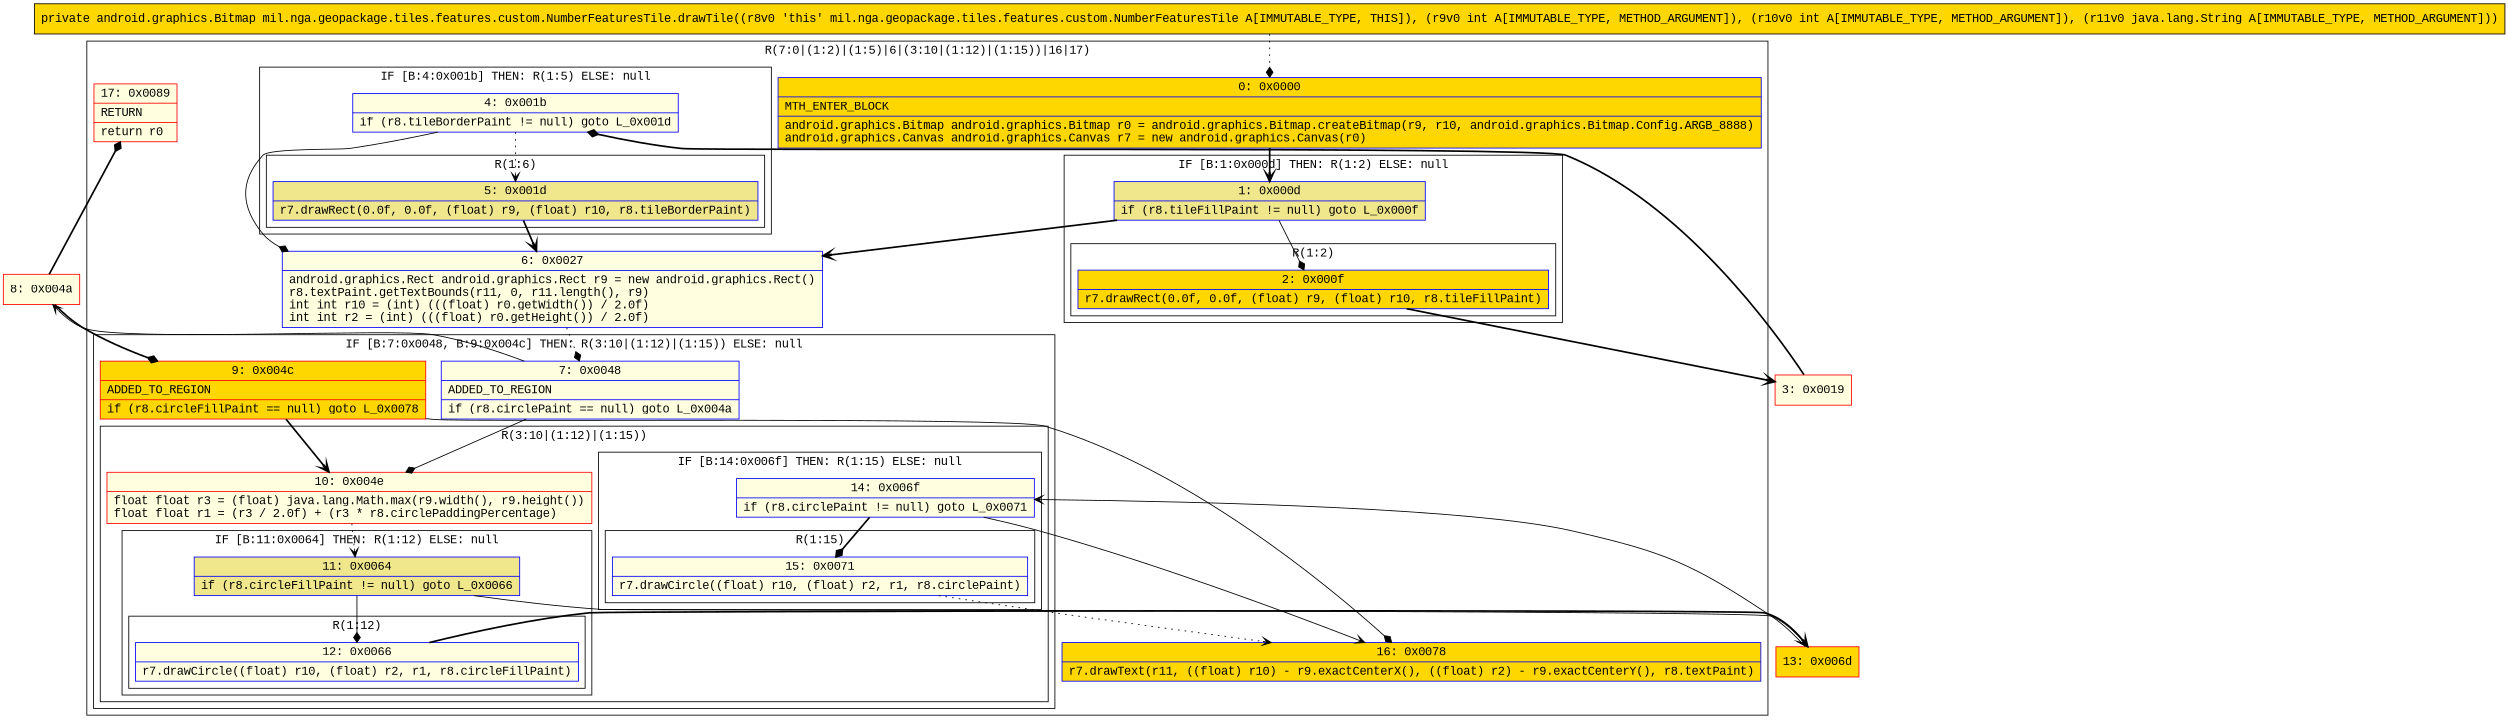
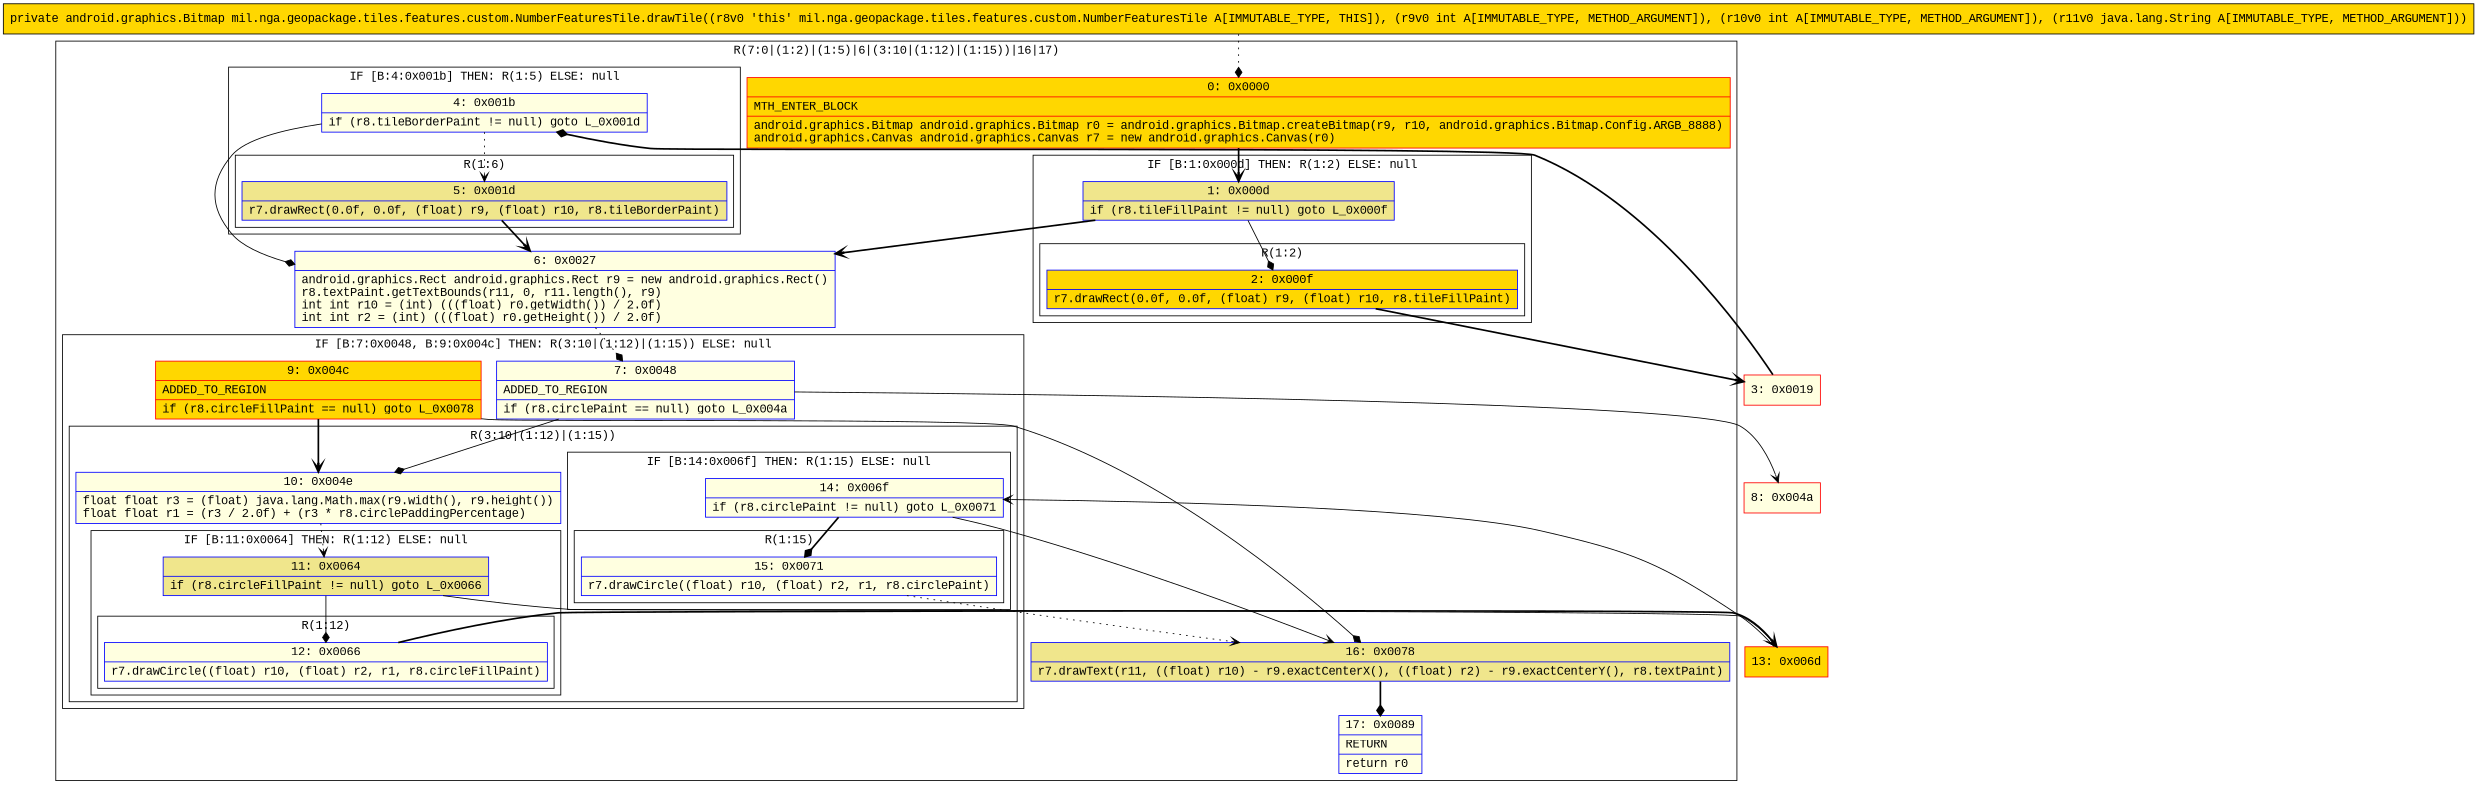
  digraph {
    fontname="Liberation Mono"
    node [color=blue fillcolor=lightyellow fontname="Liberation Mono" shape=record style=filled]
    edge [arrowhead=vee fontname="Liberation Mono" style=bold]
    n1 [fillcolor=gold label="{2\:\ 0x000f|r7.drawRect(0.0f, 0.0f, (float) r9, (float) r10, r8.tileFillPaint)\l}"]
    n2 [fillcolor=khaki label="{1\:\ 0x000d|if (r8.tileFillPaint != null) goto L_0x000f\l}"]
    n3 [fillcolor=khaki label="{5\:\ 0x001d|r7.drawRect(0.0f, 0.0f, (float) r9, (float) r10, r8.tileBorderPaint)\l}"]
    n4 [label="{4\:\ 0x001b|if (r8.tileBorderPaint != null) goto L_0x001d\l}"]
    n5 [label="{12\:\ 0x0066|r7.drawCircle((float) r10, (float) r2, r1, r8.circleFillPaint)\l}"]
    n6 [fillcolor=khaki label="{11\:\ 0x0064|if (r8.circleFillPaint != null) goto L_0x0066\l}"]
    n7 [label="{15\:\ 0x0071|r7.drawCircle((float) r10, (float) r2, r1, r8.circlePaint)\l}"]
    n8 [label="{14\:\ 0x006f|if (r8.circlePaint != null) goto L_0x0071\l}"]
-   n9 [color=red label="{10\:\ 0x004e|float float r3 = (float) java.lang.Math.max(r9.width(), r9.height())\lfloat float r1 = (r3 \/ 2.0f) + (r3 * r8.circlePaddingPercentage)\l}"]
+   n9 [label="{10\:\ 0x004e|float float r3 = (float) java.lang.Math.max(r9.width(), r9.height())\lfloat float r1 = (r3 \/ 2.0f) + (r3 * r8.circlePaddingPercentage)\l}"]
    n10 [label="{7\:\ 0x0048|ADDED_TO_REGION\l|if (r8.circlePaint == null) goto L_0x004a\l}"]
    n11 [color=red fillcolor=gold label="{9\:\ 0x004c|ADDED_TO_REGION\l|if (r8.circleFillPaint == null) goto L_0x0078\l}"]
-   n12 [fillcolor=gold label="{0\:\ 0x0000|MTH_ENTER_BLOCK\l|android.graphics.Bitmap android.graphics.Bitmap r0 = android.graphics.Bitmap.createBitmap(r9, r10, android.graphics.Bitmap.Config.ARGB_8888)\landroid.graphics.Canvas android.graphics.Canvas r7 = new android.graphics.Canvas(r0)\l}"]
+   n12 [color=red fillcolor=gold label="{0\:\ 0x0000|MTH_ENTER_BLOCK\l|android.graphics.Bitmap android.graphics.Bitmap r0 = android.graphics.Bitmap.createBitmap(r9, r10, android.graphics.Bitmap.Config.ARGB_8888)\landroid.graphics.Canvas android.graphics.Canvas r7 = new android.graphics.Canvas(r0)\l}"]
    n13 [label="{6\:\ 0x0027|android.graphics.Rect android.graphics.Rect r9 = new android.graphics.Rect()\lr8.textPaint.getTextBounds(r11, 0, r11.length(), r9)\lint int r10 = (int) (((float) r0.getWidth()) \/ 2.0f)\lint int r2 = (int) (((float) r0.getHeight()) \/ 2.0f)\l}"]
-   n14 [fillcolor=gold label="{16\:\ 0x0078|r7.drawText(r11, ((float) r10) \- r9.exactCenterX(), ((float) r2) \- r9.exactCenterY(), r8.textPaint)\l}"]
-   n15 [color=red label="{17\:\ 0x0089|RETURN\l|return r0\l}"]
+   n14 [fillcolor=khaki label="{16\:\ 0x0078|r7.drawText(r11, ((float) r10) \- r9.exactCenterX(), ((float) r2) \- r9.exactCenterY(), r8.textPaint)\l}"]
+   n15 [label="{17\:\ 0x0089|RETURN\l|return r0\l}"]
    n16 [color=red label="{3\:\ 0x0019}"]
    n17 [color=red fillcolor=gold label="{13\:\ 0x006d}"]
    n18 [color=red label="{8\:\ 0x004a}"]
    n19 [fillcolor=gold label="{private android.graphics.Bitmap mil.nga.geopackage.tiles.features.custom.NumberFeaturesTile.drawTile((r8v0 'this' mil.nga.geopackage.tiles.features.custom.NumberFeaturesTile A[IMMUTABLE_TYPE, THIS]), (r9v0 int A[IMMUTABLE_TYPE, METHOD_ARGUMENT]), (r10v0 int A[IMMUTABLE_TYPE, METHOD_ARGUMENT]), (r11v0 java.lang.String A[IMMUTABLE_TYPE, METHOD_ARGUMENT])) }" color=""]
    subgraph cluster_1 {
      label="R(7:0|(1:2)|(1:5)|6|(3:10|(1:12)|(1:15))|16|17)"
      n12
      n13
      n14
      n15
      subgraph cluster_2 {
        label="IF [B:1:0x000d] THEN: R(1:2) ELSE: null"
        n2
        subgraph cluster_3 {
          label="R(1:2)"
          n1
        }
      }
      subgraph cluster_4 {
        label="IF [B:4:0x001b] THEN: R(1:5) ELSE: null"
        n4
        subgraph cluster_5 {
          label="R(1:6)"
          n3
        }
      }
      subgraph cluster_6 {
        label="IF [B:7:0x0048, B:9:0x004c] THEN: R(3:10|(1:12)|(1:15)) ELSE: null"
        n10
        n11
        subgraph cluster_7 {
          label="R(3:10|(1:12)|(1:15))"
          n9
          subgraph cluster_8 {
            label="IF [B:11:0x0064] THEN: R(1:12) ELSE: null"
            n6
            subgraph cluster_9 {
              label="R(1:12)"
              n5
            }
          }
          subgraph cluster_10 {
            label="IF [B:14:0x006f] THEN: R(1:15) ELSE: null"
            n8
            subgraph cluster_11 {
              label="R(1:15)"
              n7
            }
          }
        }
      }
    }
    n1 -> n16
    n2 -> n1 [arrowhead=diamond style=solid]
    n2 -> n13
    n3 -> n13
    n4 -> n3 [style=dotted]
    n4 -> n13 [arrowhead=diamond style=solid]
    n5 -> n17
    n6 -> n5 [arrowhead=diamond style=solid]
    n6 -> n17 [style=solid]
    n7 -> n14 [style=dotted]
    n8 -> n7 [arrowhead=diamond]
    n8 -> n14 [style=solid]
    n9 -> n6 [style=dotted]
    n10 -> n9 [arrowhead=diamond style=solid]
    n10 -> n18 [style=solid]
    n11 -> n9
    n11 -> n14 [arrowhead=diamond style=solid]
    n12 -> n2
    n13 -> n10 [arrowhead=diamond style=dotted]
-   n18 -> n15 [arrowhead=diamond]
+   n14 -> n15 [arrowhead=diamond]
    n16 -> n4 [arrowhead=diamond]
    n17 -> n8 [style=solid]
-   n18 -> n11 [arrowhead=diamond]
    n19 -> n12 [arrowhead=diamond style=dotted]
  }
